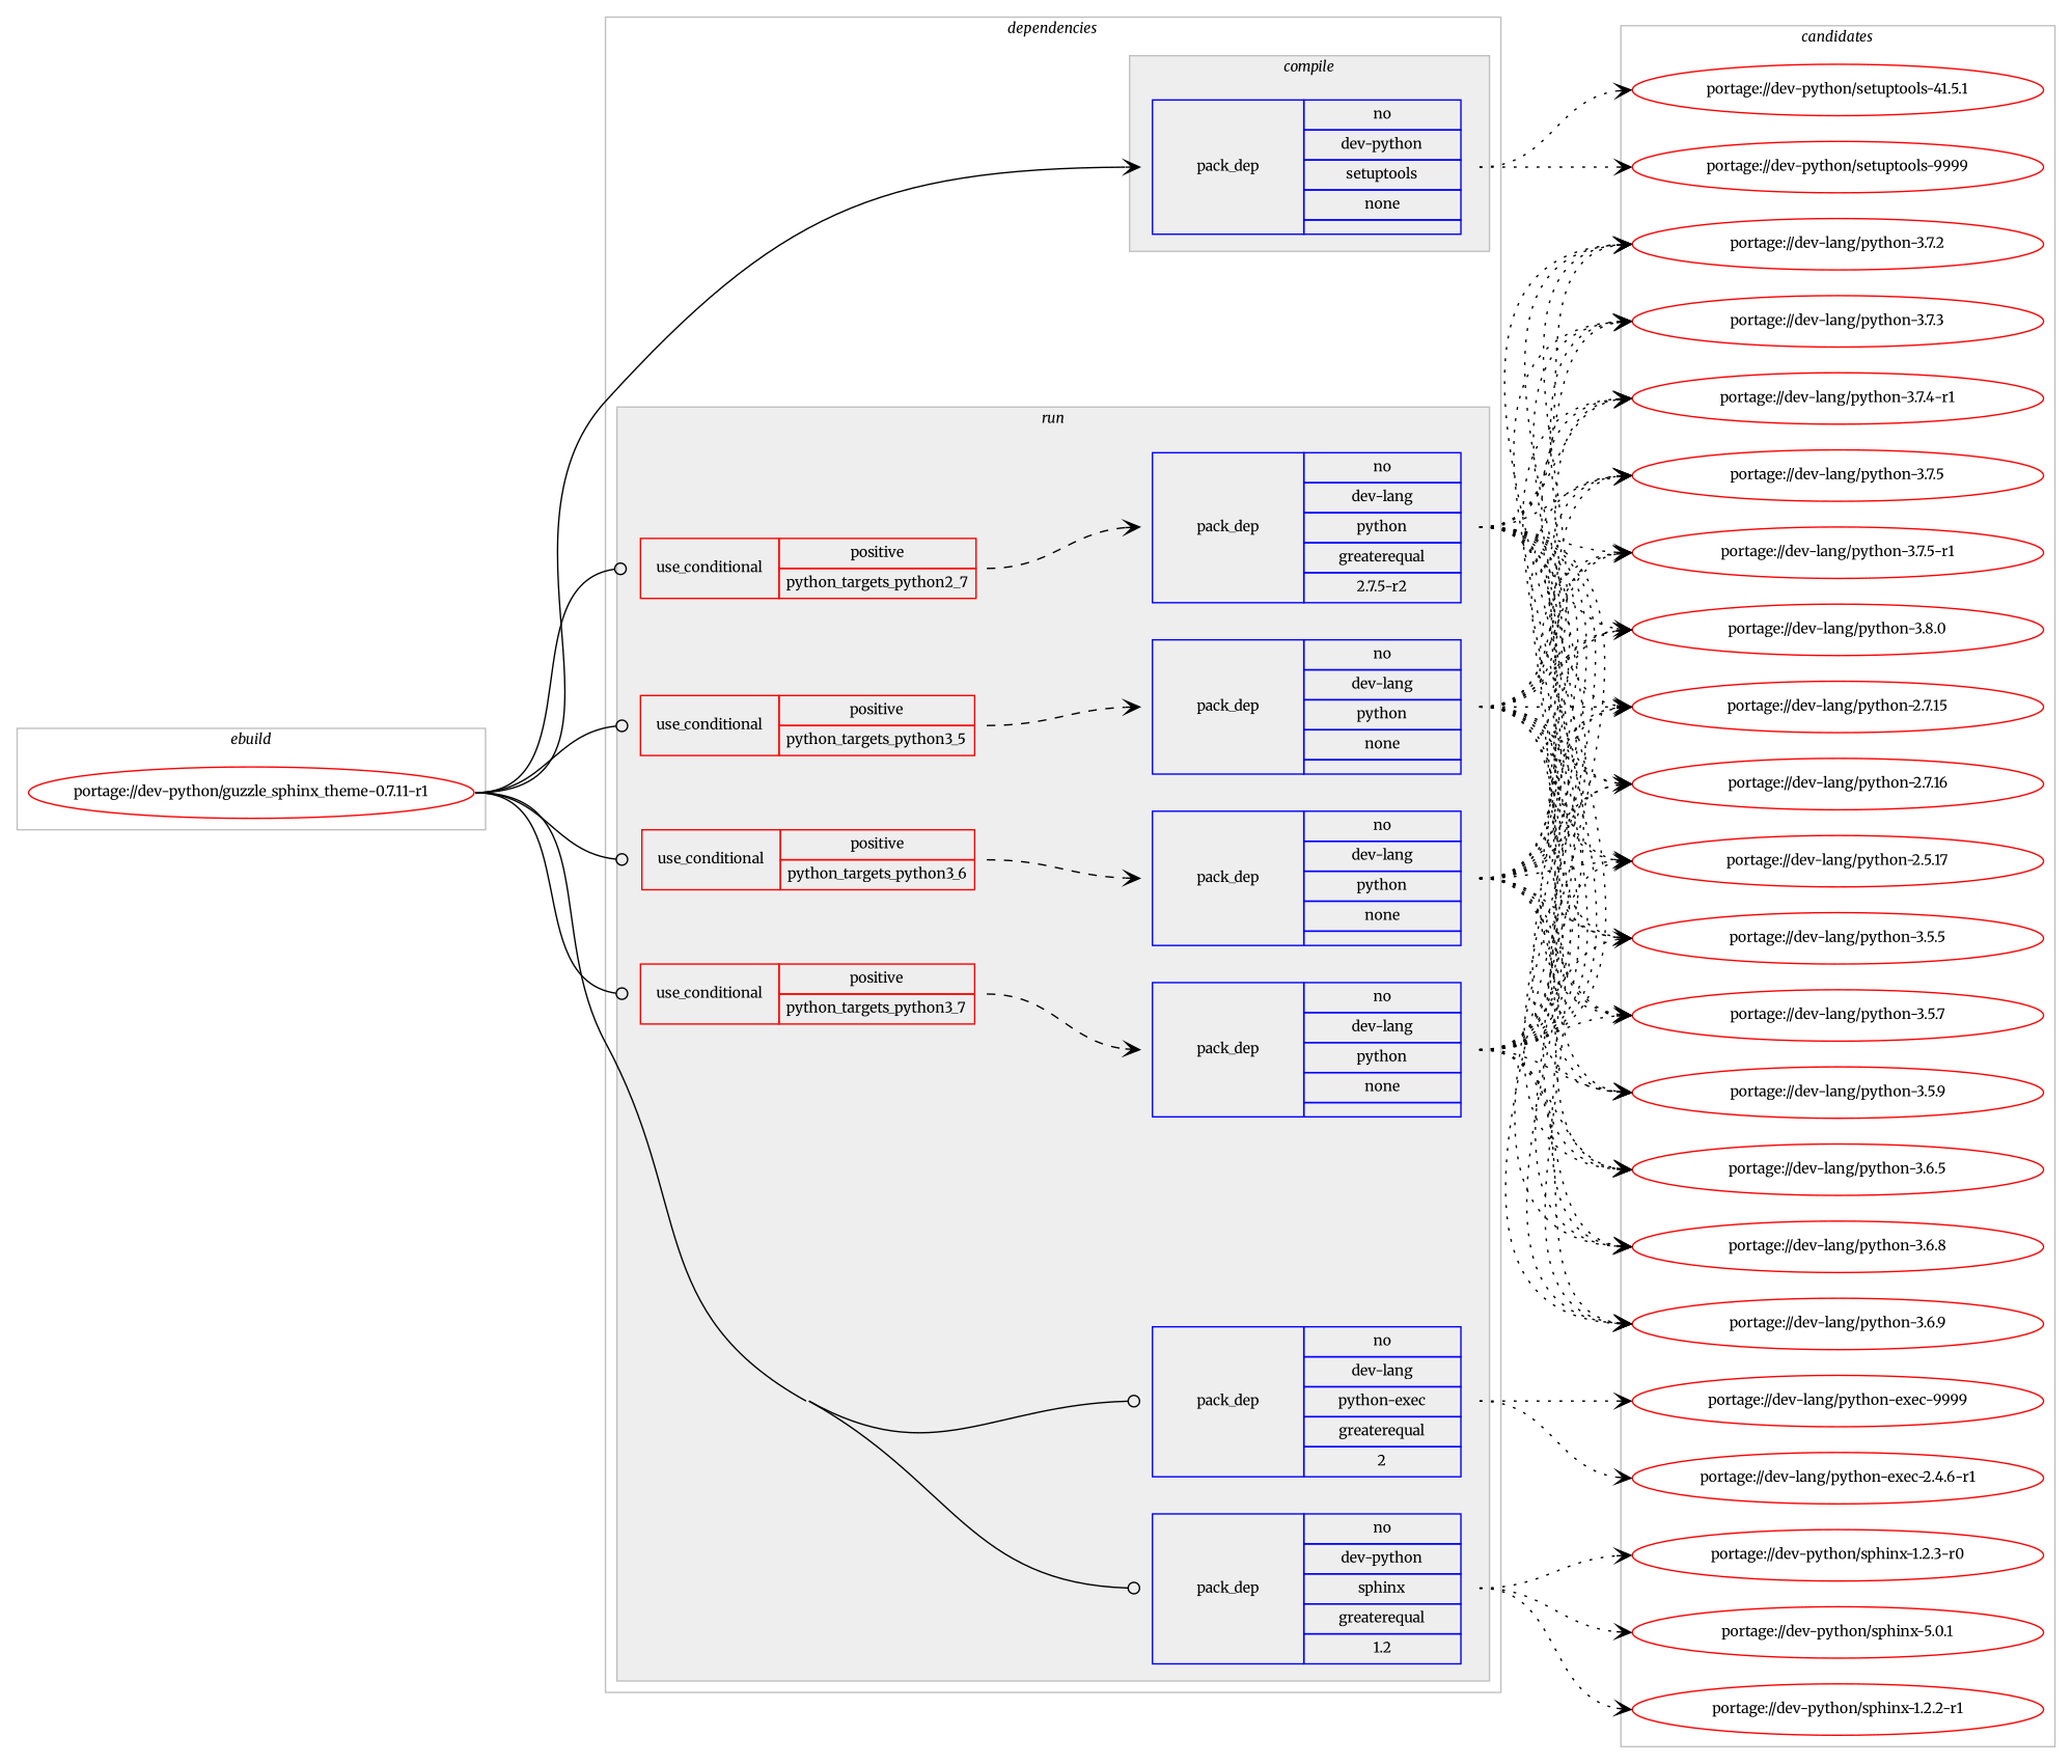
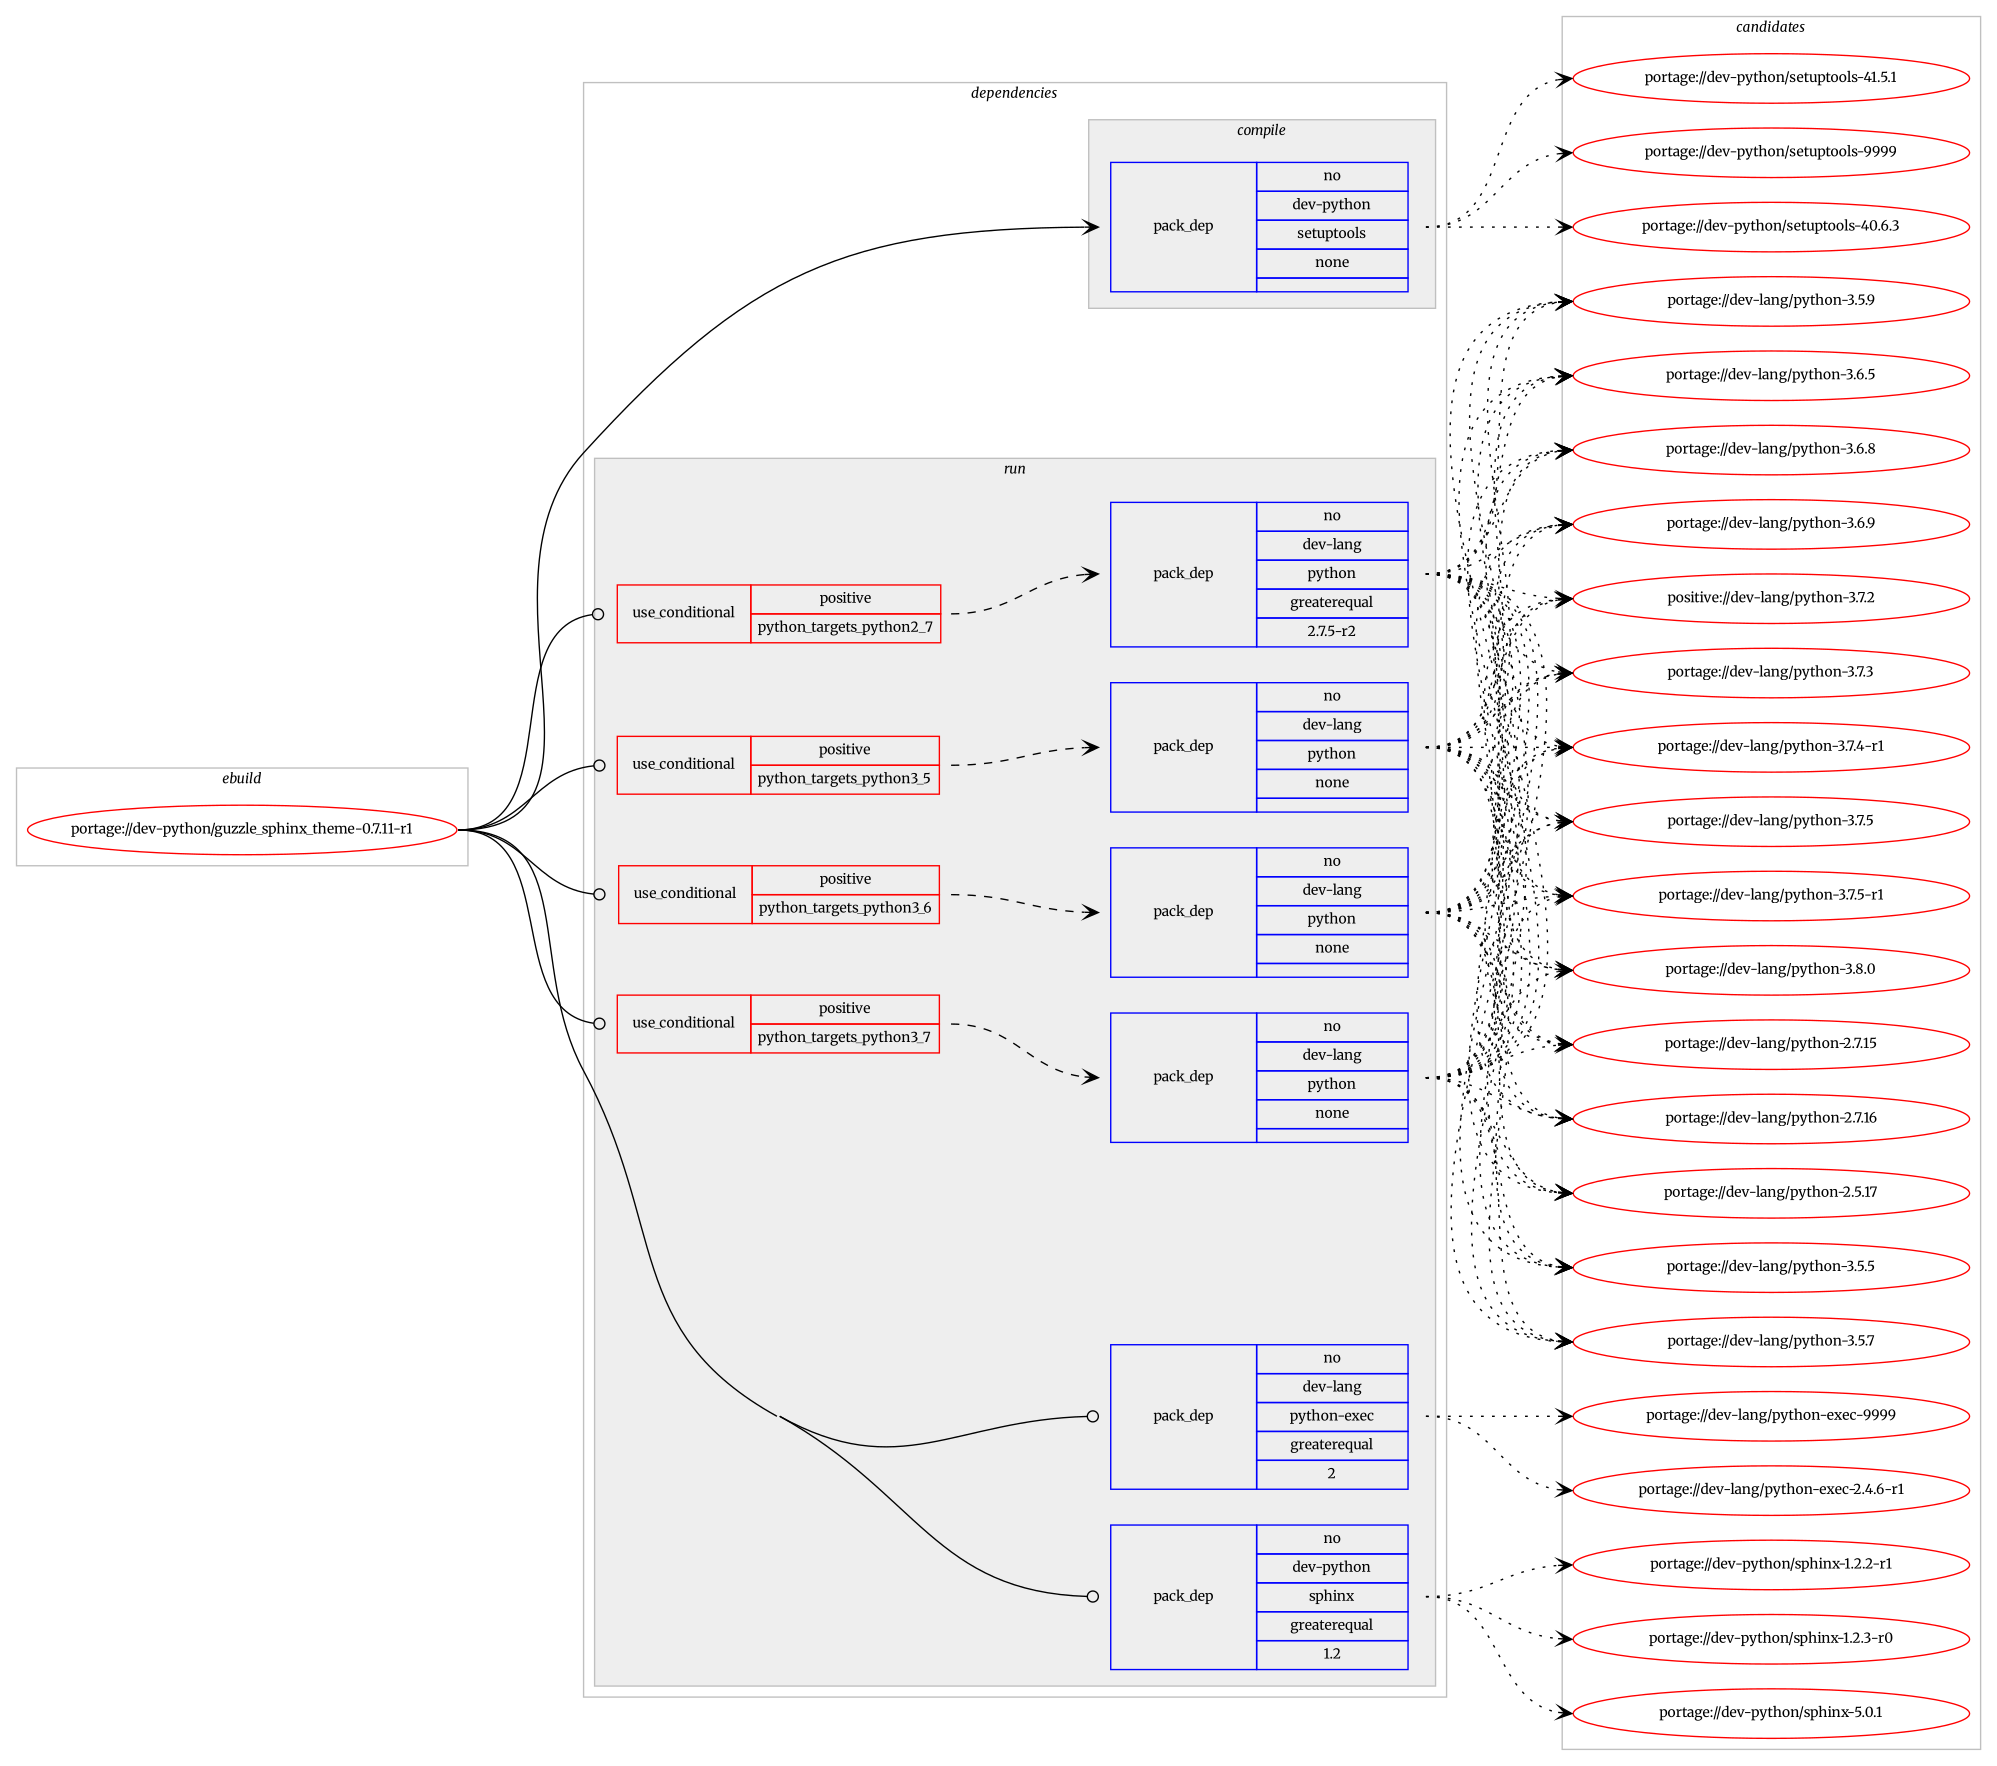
  digraph {
    compound=true
    concentrate=true
    fontname=Merriweather
    fontsize=10
    newrank=true
    rankdir=LR
    ranksep=1.5
    node [color=red fontname=Merriweather fontsize=10]
    edge [arrowhead=vee fontname=Merriweather headport=w style=dotted tailport=e weight=100]
    n1 [label="portage://dev-python/guzzle_sphinx_theme-0.7.11-r1" width=4]
    n2 [color=blue label=<<TABLE BORDER="0" CELLBORDER="1" CELLSPACING="0" CELLPADDING="4" WIDTH="220"><TR><TD ROWSPAN="6" CELLPADDING="30">pack_dep</TD></TR><TR><TD WIDTH="110">no</TD></TR><TR><TD>dev-python</TD></TR><TR><TD>setuptools</TD></TR><TR><TD>none</TD></TR><TR><TD></TD></TR></TABLE>> shape=none]
    n3 [color=blue label=<<TABLE BORDER="0" CELLBORDER="1" CELLSPACING="0" CELLPADDING="4" WIDTH="220"><TR><TD ROWSPAN="6" CELLPADDING="30">pack_dep</TD></TR><TR><TD WIDTH="110">no</TD></TR><TR><TD>dev-lang</TD></TR><TR><TD>python</TD></TR><TR><TD>greaterequal</TD></TR><TR><TD>2.7.5-r2</TD></TR></TABLE>> shape=none]
    n4 [label=<<TABLE BORDER="0" CELLBORDER="1" CELLSPACING="0" CELLPADDING="4"><TR><TD ROWSPAN="3" CELLPADDING="10">use_conditional</TD></TR><TR><TD>positive</TD></TR><TR><TD>python_targets_python2_7</TD></TR></TABLE>> shape=none]
    n5 [color=blue label=<<TABLE BORDER="0" CELLBORDER="1" CELLSPACING="0" CELLPADDING="4" WIDTH="220"><TR><TD ROWSPAN="6" CELLPADDING="30">pack_dep</TD></TR><TR><TD WIDTH="110">no</TD></TR><TR><TD>dev-lang</TD></TR><TR><TD>python</TD></TR><TR><TD>none</TD></TR><TR><TD></TD></TR></TABLE>> shape=none]
    n6 [label=<<TABLE BORDER="0" CELLBORDER="1" CELLSPACING="0" CELLPADDING="4"><TR><TD ROWSPAN="3" CELLPADDING="10">use_conditional</TD></TR><TR><TD>positive</TD></TR><TR><TD>python_targets_python3_5</TD></TR></TABLE>> shape=none]
    n7 [color=blue label=<<TABLE BORDER="0" CELLBORDER="1" CELLSPACING="0" CELLPADDING="4" WIDTH="220"><TR><TD ROWSPAN="6" CELLPADDING="30">pack_dep</TD></TR><TR><TD WIDTH="110">no</TD></TR><TR><TD>dev-lang</TD></TR><TR><TD>python</TD></TR><TR><TD>none</TD></TR><TR><TD></TD></TR></TABLE>> shape=none]
    n8 [label=<<TABLE BORDER="0" CELLBORDER="1" CELLSPACING="0" CELLPADDING="4"><TR><TD ROWSPAN="3" CELLPADDING="10">use_conditional</TD></TR><TR><TD>positive</TD></TR><TR><TD>python_targets_python3_6</TD></TR></TABLE>> shape=none]
    n9 [color=blue label=<<TABLE BORDER="0" CELLBORDER="1" CELLSPACING="0" CELLPADDING="4" WIDTH="220"><TR><TD ROWSPAN="6" CELLPADDING="30">pack_dep</TD></TR><TR><TD WIDTH="110">no</TD></TR><TR><TD>dev-lang</TD></TR><TR><TD>python</TD></TR><TR><TD>none</TD></TR><TR><TD></TD></TR></TABLE>> shape=none]
    n10 [label=<<TABLE BORDER="0" CELLBORDER="1" CELLSPACING="0" CELLPADDING="4"><TR><TD ROWSPAN="3" CELLPADDING="10">use_conditional</TD></TR><TR><TD>positive</TD></TR><TR><TD>python_targets_python3_7</TD></TR></TABLE>> shape=none]
    n11 [color=blue label=<<TABLE BORDER="0" CELLBORDER="1" CELLSPACING="0" CELLPADDING="4" WIDTH="220"><TR><TD ROWSPAN="6" CELLPADDING="30">pack_dep</TD></TR><TR><TD WIDTH="110">no</TD></TR><TR><TD>dev-lang</TD></TR><TR><TD>python-exec</TD></TR><TR><TD>greaterequal</TD></TR><TR><TD>2</TD></TR></TABLE>> shape=none]
    n12 [color=blue label=<<TABLE BORDER="0" CELLBORDER="1" CELLSPACING="0" CELLPADDING="4" WIDTH="220"><TR><TD ROWSPAN="6" CELLPADDING="30">pack_dep</TD></TR><TR><TD WIDTH="110">no</TD></TR><TR><TD>dev-python</TD></TR><TR><TD>sphinx</TD></TR><TR><TD>greaterequal</TD></TR><TR><TD>1.2</TD></TR></TABLE>> shape=none]
+   n13 [label="portage://dev-python/setuptools-40.6.3" width=4]
    n14 [label="portage://dev-python/setuptools-41.5.1" width=4]
    n15 [label="portage://dev-python/setuptools-9999" width=4]
    n16 [label="portage://dev-lang/python-2.7.15" width=4]
    n17 [label="portage://dev-lang/python-2.7.16" width=4]
    n18 [label="portage://dev-lang/python-2.5.17" width=4]
    n19 [label="portage://dev-lang/python-3.5.5" width=4]
    n20 [label="portage://dev-lang/python-3.5.7" width=4]
    n21 [label="portage://dev-lang/python-3.5.9" width=4]
    n22 [label="portage://dev-lang/python-3.6.5" width=4]
    n23 [label="portage://dev-lang/python-3.6.8" width=4]
    n24 [label="portage://dev-lang/python-3.6.9" width=4]
-   n25 [label="portage://dev-lang/python-3.7.2" width=4]
+   n25 [label="positive://dev-lang/python-3.7.2" width=4]
    n26 [label="portage://dev-lang/python-3.7.3" width=4]
    n27 [label="portage://dev-lang/python-3.7.4-r1" width=4]
    n28 [label="portage://dev-lang/python-3.7.5" width=4]
    n29 [label="portage://dev-lang/python-3.7.5-r1" width=4]
    n30 [label="portage://dev-lang/python-3.8.0" width=4]
    n31 [label="portage://dev-lang/python-exec-2.4.6-r1" width=4]
    n32 [label="portage://dev-lang/python-exec-9999" width=4]
    n33 [label="portage://dev-python/sphinx-1.2.2-r1" width=4]
    n34 [label="portage://dev-python/sphinx-1.2.3-r0" width=4]
    n35 [label="portage://dev-python/sphinx-5.0.1" width=4]
    subgraph cluster_1 {
      color=gray
      label=<<i>ebuild</i>>
      rank=same
      n1
    }
    subgraph cluster_2 {
      color=gray
      label=<<i>dependencies</i>>
      subgraph cluster_3 {
        color=gray
        fillcolor="#eeeeee"
        label=<<i>compile</i>>
        style=filled
        subgraph sub_4 {
          color=gray
          fillcolor="#eeeeee"
          label=<<i>compile</i>>
          style=filled
          n2
        }
      }
      subgraph cluster_5 {
        color=gray
        fillcolor="#eeeeee"
        label=<<i>compile and run</i>>
        style=filled
      }
      subgraph cluster_6 {
        color=gray
        fillcolor="#eeeeee"
        label=<<i>run</i>>
        style=filled
        subgraph sub_7 {
          color=gray
          fillcolor="#eeeeee"
          label=<<i>run</i>>
          style=filled
          n4
          subgraph sub_8 {
            color=gray
            fillcolor="#eeeeee"
            label=<<i>run</i>>
            style=filled
            n3
          }
        }
        subgraph sub_9 {
          color=gray
          fillcolor="#eeeeee"
          label=<<i>run</i>>
          style=filled
          n6
          subgraph sub_10 {
            color=gray
            fillcolor="#eeeeee"
            label=<<i>run</i>>
            style=filled
            n5
          }
        }
        subgraph sub_11 {
          color=gray
          fillcolor="#eeeeee"
          label=<<i>run</i>>
          style=filled
          n8
          subgraph sub_12 {
            color=gray
            fillcolor="#eeeeee"
            label=<<i>run</i>>
            style=filled
            n7
          }
        }
        subgraph sub_13 {
          color=gray
          fillcolor="#eeeeee"
          label=<<i>run</i>>
          style=filled
          n10
          subgraph sub_14 {
            color=gray
            fillcolor="#eeeeee"
            label=<<i>run</i>>
            style=filled
            n9
          }
        }
        subgraph sub_15 {
          color=gray
          fillcolor="#eeeeee"
          label=<<i>run</i>>
          style=filled
          n11
        }
        subgraph sub_16 {
          color=gray
          fillcolor="#eeeeee"
          label=<<i>run</i>>
          style=filled
          n12
        }
      }
    }
    subgraph cluster_17 {
      color=gray
      label=<<i>candidates</i>>
      rank=same
      subgraph sub_18 {
        color=black
        label=<<i>candidates</i>>
        nodesep=1
        rank=same
+       n13
        n14
        n15
      }
      subgraph sub_19 {
        color=black
        label=<<i>candidates</i>>
        nodesep=1
        rank=same
        n16
        n17
        n18
        n19
        n20
        n21
        n22
        n23
        n24
        n25
        n26
        n27
        n28
        n29
        n30
      }
      subgraph sub_20 {
        color=black
        label=<<i>candidates</i>>
        nodesep=1
        rank=same
        n16
        n17
        n18
        n19
        n20
        n21
        n22
        n23
        n24
        n25
        n26
        n27
        n28
        n29
        n30
      }
      subgraph sub_21 {
        color=black
        label=<<i>candidates</i>>
        nodesep=1
        rank=same
        n16
        n17
        n18
        n19
        n20
        n21
        n22
        n23
        n24
        n25
        n26
        n27
        n28
        n29
        n30
      }
      subgraph sub_22 {
        color=black
        label=<<i>candidates</i>>
        nodesep=1
        rank=same
        n16
        n17
        n18
        n19
        n20
        n21
        n22
        n23
        n24
        n25
        n26
        n27
        n28
        n29
        n30
      }
      subgraph sub_23 {
        color=black
        label=<<i>candidates</i>>
        nodesep=1
        rank=same
        n31
        n32
      }
      subgraph sub_24 {
        color=black
        label=<<i>candidates</i>>
        nodesep=1
        rank=same
        n33
        n34
        n35
      }
    }
    n1 -> n2 [style=solid weight=20]
    n1 -> n4 [arrowhead=odot style=solid weight=20]
    n1 -> n6 [arrowhead=odot style=solid weight=20]
    n1 -> n8 [arrowhead=odot style=solid weight=20]
    n1 -> n10 [arrowhead=odot style=solid weight=20]
    n1 -> n11 [arrowhead=odot style=solid weight=20]
    n1 -> n12 [arrowhead=odot style=solid weight=20]
+   n2 -> n13
    n2 -> n14
    n2 -> n15
    n3 -> n16
    n3 -> n17
    n3 -> n18
    n3 -> n19
    n3 -> n20
    n3 -> n21
    n3 -> n22
    n3 -> n23
    n3 -> n24
    n3 -> n25
    n3 -> n26
    n3 -> n27
    n3 -> n28
    n3 -> n29
    n3 -> n30
    n4 -> n3 [style=dashed weight=20]
    n5 -> n16
    n5 -> n17
    n5 -> n18
    n5 -> n19
    n5 -> n20
    n5 -> n21
    n5 -> n22
    n5 -> n23
    n5 -> n24
    n5 -> n25
    n5 -> n26
    n5 -> n27
    n5 -> n28
    n5 -> n29
    n5 -> n30
    n6 -> n5 [style=dashed weight=20]
    n7 -> n16
    n7 -> n17
    n7 -> n18
    n7 -> n19
    n7 -> n20
    n7 -> n21
    n7 -> n22
    n7 -> n23
    n7 -> n24
    n7 -> n25
    n7 -> n26
    n7 -> n27
    n7 -> n28
    n7 -> n29
    n7 -> n30
    n8 -> n7 [style=dashed weight=20]
    n9 -> n16
    n9 -> n17
    n9 -> n18
    n9 -> n19
    n9 -> n20
    n9 -> n21
    n9 -> n22
    n9 -> n23
    n9 -> n24
    n9 -> n25
    n9 -> n26
    n9 -> n27
    n9 -> n28
    n9 -> n29
    n9 -> n30
    n10 -> n9 [style=dashed weight=20]
    n11 -> n31
    n11 -> n32
    n12 -> n33
    n12 -> n34
    n12 -> n35
  }
